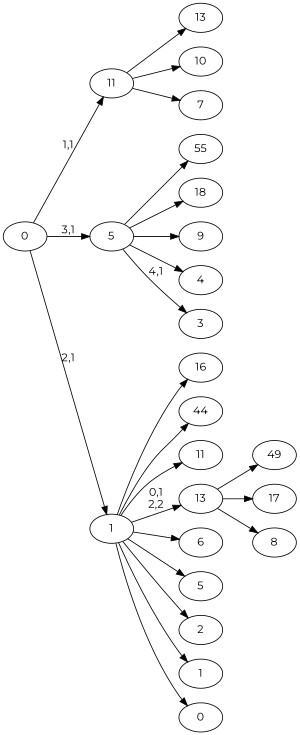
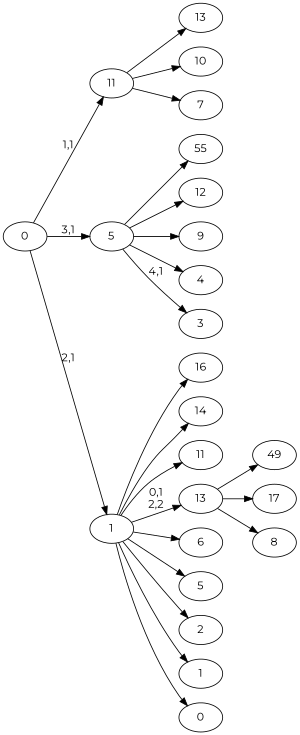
  digraph {
    fontname=Montserrat
    rankdir=LR
    node [fontname=Montserrat]
    edge [fontname=Montserrat]
    n1 [label=49]
    n2 [label=17]
    n3 [label=16]
    n4 [label=55]
-   n5 [label=44]
+   n5 [label=14]
    n6 [label=13]
-   n7 [label=18]
+   n7 [label=12]
    n8 [label=11]
    n9 [label=10]
    n10 [label=9]
    n11 [label=8]
    13
    n13 [label=7]
    11
    n15 [label=6]
    n16 [label=5]
    n17 [label=4]
    n18 [label=3]
    5
    n20 [label=2]
    n21 [label=1]
    n22 [label=0]
    1
    0
    13 -> n1
    13 -> n2
    13 -> n11
    11 -> n6
    11 -> n9
    11 -> n13
    5 -> n4
    5 -> n7
    5 -> n10
    5 -> n17
    5 -> n18 [label="4,1"]
    1 -> n3
    1 -> n5
    1 -> n8
    1 -> 13 [label="0,1\n2,2"]
    1 -> n15
    1 -> n16
    1 -> n20
    1 -> n21
    1 -> n22
    0 -> 11 [label="1,1"]
    0 -> 5 [label="3,1"]
    0 -> 1 [label="2,1"]
  }
